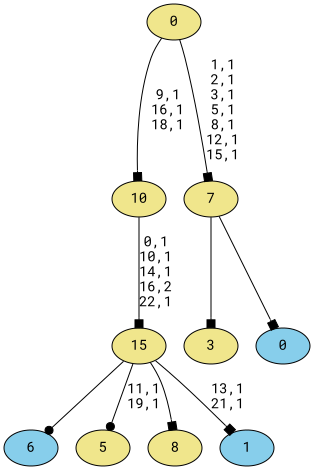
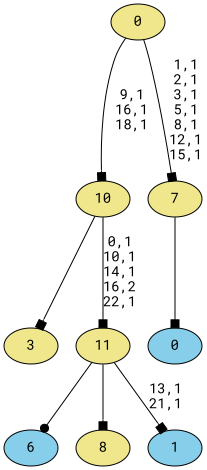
  digraph {
    fontname="Roboto Mono"
    node [fillcolor=khaki fontname="Roboto Mono" style=filled]
    edge [arrowhead=box fontname="Roboto Mono"]
    n1 [fillcolor=skyblue label=6]
-   n2 [label=5]
    n3 [label=8]
    n4 [label=3]
    n5 [fillcolor=skyblue label=1]
-   15
+   15 [label=11]
    n7 [label=10]
    n8 [fillcolor=skyblue label=0]
    7
    0
    15 -> n1 [arrowhead=dot]
-   15 -> n2 [arrowhead=dot label="11,1\n19,1"]
    15 -> n3
    15 -> n5 [label="13,1\n21,1"]
    n7 -> 15 [label="0,1\n10,1\n14,1\n16,2\n22,1"]
-   7 -> n4
+   n7 -> n4
    7 -> n8
    0 -> n7 [label="9,1\n16,1\n18,1"]
    0 -> 7 [label="1,1\n2,1\n3,1\n5,1\n8,1\n12,1\n15,1"]
  }
